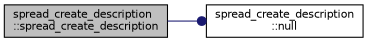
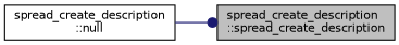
  digraph {
    rankdir=LR
    node [color=black fontname=Helvetica fontsize=10 shape=record style=filled]
    n1 [fillcolor=grey75 fontcolor=black height=0.2 label="spread_create_description\l::spread_create_description" width=0.4]
    n2 [fillcolor=white height=0.2 label="spread_create_description\l::null" width=0.4]
-   n1 -> n2 [color=midnightblue fontname=Helvetica fontsize=10 labelfontname=Helvetica labelfontsize=10 style=solid arrowhead=dot]
+   n2 -> n1 [color=midnightblue fontname=Helvetica fontsize=10 labelfontname=Helvetica labelfontsize=10 style=solid arrowhead=dot]
  }
